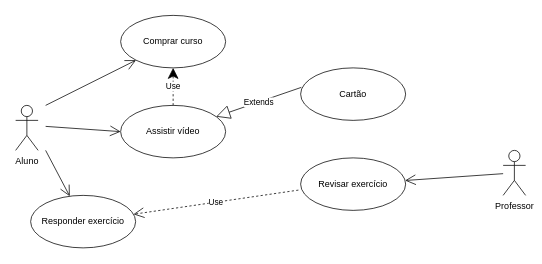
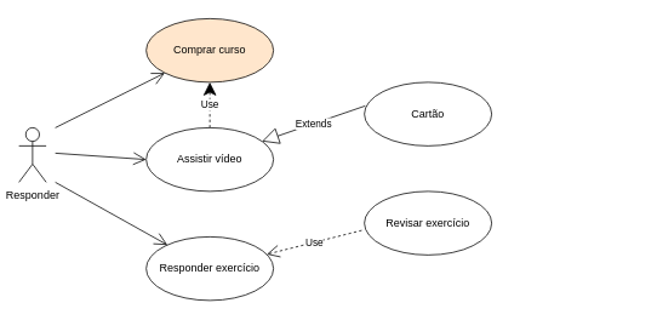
  <mxCell id="0" />
  <mxCell id="1" parent="0" />
- <mxCell id="2" value="Aluno" style="shape=umlActor;verticalLabelPosition=bottom;verticalAlign=top;html=1;" vertex="1" parent="1"><mxGeometry x="20" y="140" width="30" height="60" as="geometry" /></mxCell>
- <mxCell id="3" value="Comprar curso" style="ellipse;whiteSpace=wrap;html=1;" vertex="1" parent="1"><mxGeometry x="160" y="20" width="140" height="70" as="geometry" /></mxCell>
+ <mxCell id="2" value="Responder" style="shape=umlActor;verticalLabelPosition=bottom;verticalAlign=top;html=1;" vertex="1" parent="1"><mxGeometry x="20" y="140" width="30" height="60" as="geometry" /></mxCell>
+ <mxCell id="3" value="Comprar curso" style="ellipse;whiteSpace=wrap;html=1;fillColor=#ffe6cc;" vertex="1" parent="1"><mxGeometry x="160" y="20" width="140" height="70" as="geometry" /></mxCell>
  <mxCell id="4" value="" style="endArrow=open;endFill=1;endSize=12;html=1;" edge="1" parent="1" target="3"><mxGeometry width="160" relative="1" as="geometry"><mxPoint x="60" y="140" as="sourcePoint" /><mxPoint x="240" y="129.5" as="targetPoint" /></mxGeometry></mxCell>
  <mxCell id="5" value="Assistir vídeo" style="ellipse;whiteSpace=wrap;html=1;" vertex="1" parent="1"><mxGeometry x="160" y="140" width="140" height="70" as="geometry" /></mxCell>
  <mxCell id="6" value="" style="endArrow=open;endFill=1;endSize=12;html=1;entryX=0;entryY=0.5;entryDx=0;entryDy=0;" edge="1" parent="1" target="5"><mxGeometry width="160" relative="1" as="geometry"><mxPoint x="60" y="168" as="sourcePoint" /><mxPoint x="140" y="172.5" as="targetPoint" /></mxGeometry></mxCell>
- <mxCell id="7" value="Responder exercício" style="ellipse;whiteSpace=wrap;html=1;" vertex="1" parent="1"><mxGeometry x="40" y="260" width="140" height="70" as="geometry" /></mxCell>
+ <mxCell id="7" value="Responder exercício" style="ellipse;whiteSpace=wrap;html=1;" vertex="1" parent="1"><mxGeometry x="160" y="260" width="140" height="70" as="geometry" /></mxCell>
  <mxCell id="8" value="" style="endArrow=open;endFill=1;endSize=12;html=1;" edge="1" parent="1" target="7"><mxGeometry width="160" relative="1" as="geometry"><mxPoint x="60" y="200" as="sourcePoint" /><mxPoint x="440" y="200" as="targetPoint" /></mxGeometry></mxCell>
  <mxCell id="9" value="Use" style="endArrow=classic;endSize=12;dashed=1;html=1;exitX=0.5;exitY=0;exitDx=0;exitDy=0;" edge="1" parent="1" source="5" target="3"><mxGeometry width="160" relative="1" as="geometry"><mxPoint x="280" y="200" as="sourcePoint" /><mxPoint x="440" y="200" as="targetPoint" /></mxGeometry></mxCell>
  <mxCell id="10" value="Cartão" style="ellipse;whiteSpace=wrap;html=1;" vertex="1" parent="1"><mxGeometry x="400" y="90" width="140" height="70" as="geometry" /></mxCell>
  <mxCell id="11" value="Extends" style="endArrow=block;endSize=16;endFill=0;html=1;exitX=0.007;exitY=0.371;exitDx=0;exitDy=0;exitPerimeter=0;" edge="1" parent="1" source="10" target="5"><mxGeometry width="160" relative="1" as="geometry"><mxPoint x="280" y="200" as="sourcePoint" /><mxPoint x="440" y="200" as="targetPoint" /></mxGeometry></mxCell>
- <mxCell id="12" value="Professor" style="shape=umlActor;verticalLabelPosition=bottom;verticalAlign=top;html=1;" vertex="1" parent="1"><mxGeometry x="670" y="200" width="30" height="60" as="geometry" /></mxCell>
  <mxCell id="13" value="Revisar exercício" style="ellipse;whiteSpace=wrap;html=1;" vertex="1" parent="1"><mxGeometry x="400" y="210" width="140" height="70" as="geometry" /></mxCell>
- <mxCell id="14" value="" style="endArrow=open;endFill=1;endSize=12;html=1;" edge="1" parent="1" source="12" target="13"><mxGeometry width="160" relative="1" as="geometry"><mxPoint x="280" y="200" as="sourcePoint" /><mxPoint x="440" y="200" as="targetPoint" /></mxGeometry></mxCell>
  <mxCell id="15" value="Use" style="endArrow=open;endSize=12;dashed=1;html=1;exitX=-0.021;exitY=0.614;exitDx=0;exitDy=0;exitPerimeter=0;" edge="1" parent="1" source="13" target="7"><mxGeometry width="160" relative="1" as="geometry"><mxPoint x="280" y="200" as="sourcePoint" /><mxPoint x="440" y="200" as="targetPoint" /></mxGeometry></mxCell>
